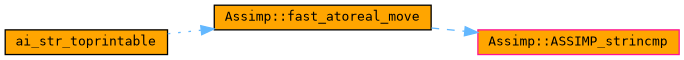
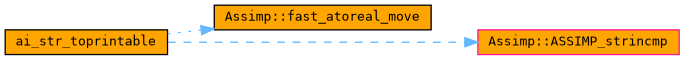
  digraph {
    rankdir=LR
    node [color=black fillcolor=orange fontname=Terminal fontsize=10 shape=box style=filled]
    edge [color=steelblue1 fontname=Terminal fontsize=10 labelfontname=Helvetica labelfontsize=10]
    n1 [fontcolor=black height=0.2 label="Assimp::fast_atoreal_move" width=0.4]
    n2 [color=deeppink height=0.2 label="Assimp::ASSIMP_strincmp" width=0.4]
    n3 [height=0.2 label=ai_str_toprintable width=0.4]
-   n1 -> n2 [style=dashed]
+   n3 -> n2 [style=dashed]
    n3 -> n1 [style=dotted]
  }
